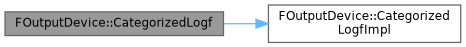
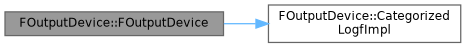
  digraph {
    rankdir=LR
    node [fontname=Helvetica fontsize=10 shape=box style=filled]
-   n1 [color=gray40 fillcolor=grey60 fontcolor=black height=0.2 label="FOutputDevice::CategorizedLogf" width=0.4]
+   n1 [color=gray40 fillcolor=grey60 fontcolor=black height=0.2 label="FOutputDevice::FOutputDevice" width=0.4]
    n2 [color=grey40 fillcolor=white height=0.2 label="FOutputDevice::Categorized\lLogfImpl" width=0.4]
    n1 -> n2 [color=steelblue1 fontname=Helvetica fontsize=10 labelfontname=Helvetica labelfontsize=10 style=solid]
  }
